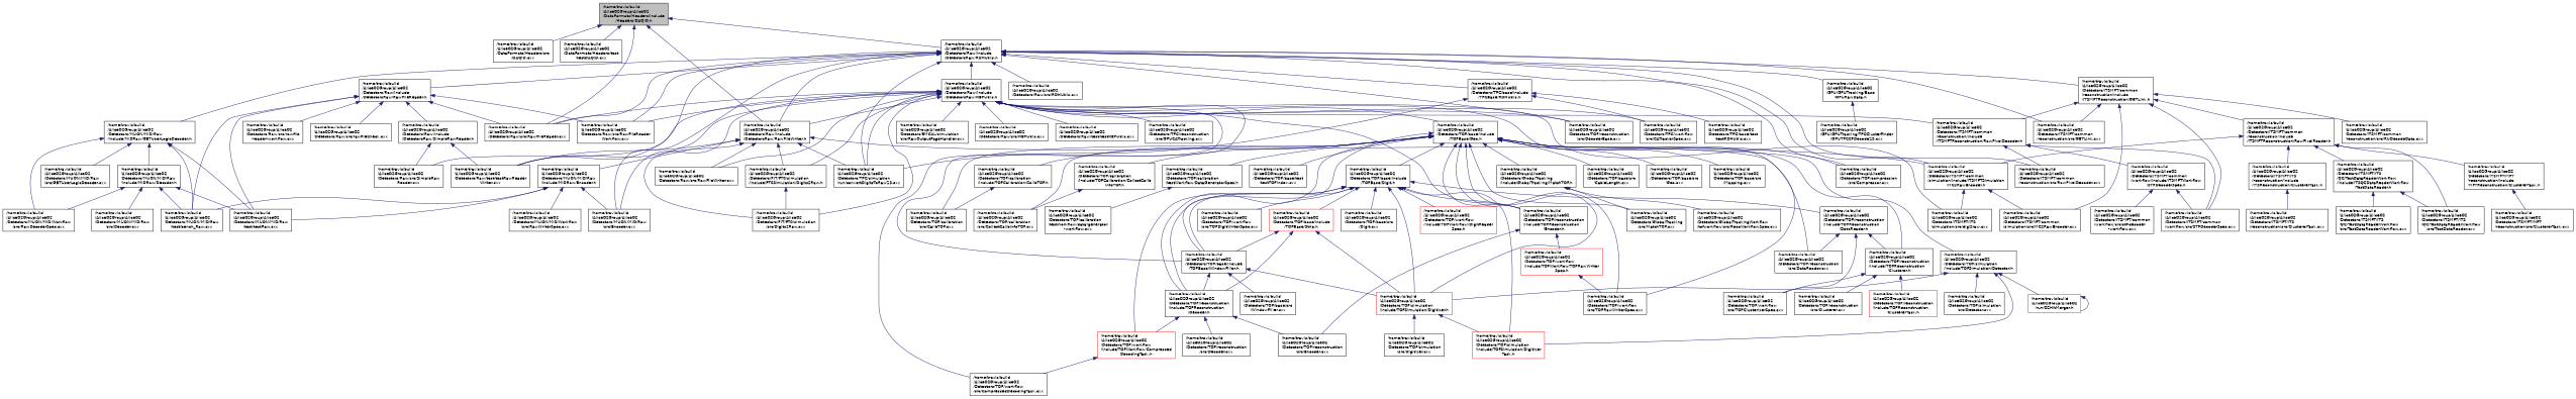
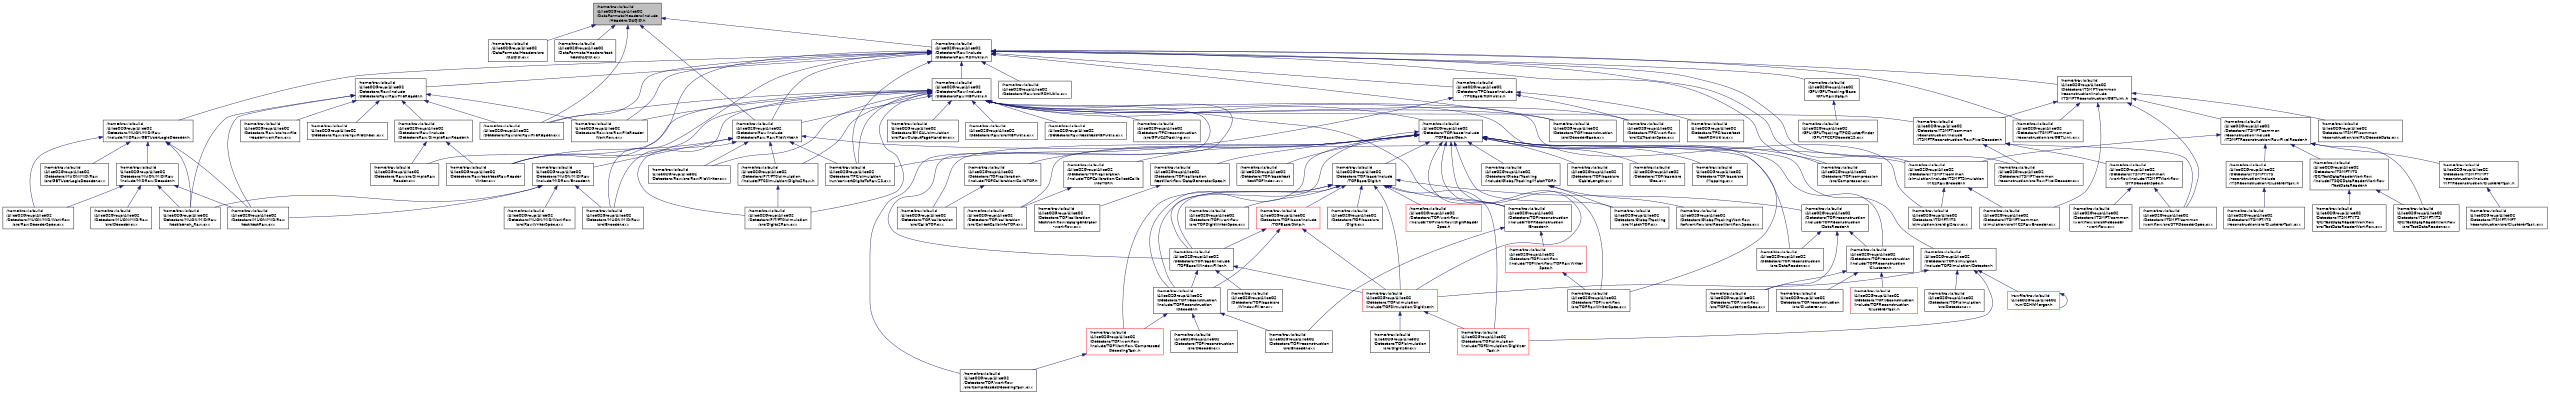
  digraph {
    node [color=black fontname=Helvetica fontsize=10 shape=record]
    edge [color=midnightblue dir=back fontname=Helvetica fontsize=10 labelfontname=Helvetica labelfontsize=10 style=solid]
    n1 [fillcolor=grey75 fontcolor=black height=0.2 label="/home/travis/build\l/AliceO2Group/AliceO2\l/DataFormats/Headers/include\l/Headers/DAQID.h" style=filled width=0.4]
    n2 [height=0.2 label="/home/travis/build\l/AliceO2Group/AliceO2\l/DataFormats/Headers/src\l/DAQID.cxx" width=0.4]
    n3 [height=0.2 label="/home/travis/build\l/AliceO2Group/AliceO2\l/DataFormats/Headers/test\l/testDAQID.cxx" width=0.4]
    n4 [height=0.2 label="/home/travis/build\l/AliceO2Group/AliceO2\l/Detectors/Raw/include\l/DetectorsRaw/RawFileWriter.h" width=0.4]
    n5 [height=0.2 label="/home/travis/build\l/AliceO2Group/AliceO2\l/Detectors/Raw/include\l/DetectorsRaw/RDHUtils.h" width=0.4]
    n6 [height=0.2 label="/home/travis/build\l/AliceO2Group/AliceO2\l/Detectors/Raw/src/RawFileReader.cxx" width=0.4]
    n7 [height=0.2 label="/home/travis/build\l/AliceO2Group/AliceO2\l/Detectors/FIT/FT0/simulation\l/include/FT0Simulation/Digits2Raw.h" width=0.4]
    n8 [height=0.2 label="/home/travis/build\l/AliceO2Group/AliceO2\l/Detectors/FIT/FT0/simulation\l/src/Digits2Raw.cxx" width=0.4]
    n9 [height=0.2 label="/home/travis/build\l/AliceO2Group/AliceO2\l/Detectors/ITSMFT/common\l/simulation/include/ITSMFTSimulation\l/MC2RawEncoder.h" width=0.4]
    n10 [height=0.2 label="/home/travis/build\l/AliceO2Group/AliceO2\l/Detectors/MUON/MID/Raw\l/include/MIDRaw/Encoder.h" width=0.4]
    n11 [height=0.2 label="/home/travis/build\l/AliceO2Group/AliceO2\l/Detectors/Raw/src/RawFileWriter.cxx" width=0.4]
    n12 [height=0.2 label="/home/travis/build\l/AliceO2Group/AliceO2\l/Detectors/Raw/test/testRawReader\lWriter.cxx" width=0.4]
    n13 [height=0.2 label="/home/travis/build\l/AliceO2Group/AliceO2\l/Detectors/TPC/simulation\l/run/convertDigitsToRawZS.cxx" width=0.4]
    n14 [height=0.2 label="/home/travis/build\l/AliceO2Group/AliceO2\l/Detectors/ITSMFT/common\l/simulation/src/MC2RawEncoder.cxx" width=0.4]
    n15 [height=0.2 label="/home/travis/build\l/AliceO2Group/AliceO2\l/Detectors/ITSMFT/ITS\l/simulation/src/digi2raw.cxx" width=0.4]
    n16 [height=0.2 label="/home/travis/build\l/AliceO2Group/AliceO2\l/Detectors/MUON/MID/Raw\l/src/Encoder.cxx" width=0.4]
    n17 [height=0.2 label="/home/travis/build\l/AliceO2Group/AliceO2\l/Detectors/MUON/MID/Raw\l/test/bench_Raw.cxx" width=0.4]
    n18 [height=0.2 label="/home/travis/build\l/AliceO2Group/AliceO2\l/Detectors/MUON/MID/Raw\l/test/testRaw.cxx" width=0.4]
    n19 [height=0.2 label="/home/travis/build\l/AliceO2Group/AliceO2\l/Detectors/MUON/MID/Workflow\l/src/RawWriterSpec.cxx" width=0.4]
    n20 [height=0.2 label="/home/travis/build\l/AliceO2Group/AliceO2\l/Detectors/ITSMFT/common\l/reconstruction/include\l/ITSMFTReconstruction/GBTLink.h" width=0.4]
    n21 [height=0.2 label="/home/travis/build\l/AliceO2Group/AliceO2\l/Detectors/ITSMFT/common\l/reconstruction/src/RawPixelDecoder.cxx" width=0.4]
    n22 [height=0.2 label="/home/travis/build\l/AliceO2Group/AliceO2\l/Detectors/ITSMFT/common\l/reconstruction/src/GBTLink.cxx" width=0.4]
    n23 [height=0.2 label="/home/travis/build\l/AliceO2Group/AliceO2\l/Detectors/MUON/MID/Raw\l/include/MIDRaw/GBTUserLogicDecoder.h" width=0.4]
    n24 [height=0.2 label="/home/travis/build\l/AliceO2Group/AliceO2\l/Detectors/Raw/include\l/DetectorsRaw/HBFUtils.h" width=0.4]
    n25 [height=0.2 label="/home/travis/build\l/AliceO2Group/AliceO2\l/Detectors/Raw/src/RawFileReader\lWorkflow.cxx" width=0.4]
    n26 [height=0.2 label="/home/travis/build\l/AliceO2Group/AliceO2\l/Detectors/TOF/compression\l/src/Compressor.cxx" width=0.4]
    n27 [height=0.2 label="/home/travis/build\l/AliceO2Group/AliceO2\l/Detectors/TOF/reconstruction\l/src/DecoderBase.cxx" width=0.4]
    n28 [height=0.2 label="/home/travis/build\l/AliceO2Group/AliceO2\l/Detectors/Raw/include\l/DetectorsRaw/RawFileReader.h" width=0.4]
    n29 [height=0.2 label="/home/travis/build\l/AliceO2Group/AliceO2\l/Detectors/Raw/src/RDHUtils.cxx" width=0.4]
    n30 [height=0.2 label="/home/travis/build\l/AliceO2Group/AliceO2\l/Detectors/TPC/base/include\l/TPCBase/RDHUtils.h" width=0.4]
    n31 [height=0.2 label="/home/travis/build\l/AliceO2Group/AliceO2\l/GPU/GPUTracking/Base\l/GPURawData.h" width=0.4]
    n32 [height=0.2 label="/home/travis/build\l/AliceO2Group/AliceO2\l/Detectors/ITSMFT/common\l/reconstruction/include\l/ITSMFTReconstruction/RawPixelDecoder.h" width=0.4]
    n33 [height=0.2 label="/home/travis/build\l/AliceO2Group/AliceO2\l/Detectors/ITSMFT/common\l/workflow/src/STFDecoderSpec.cxx" width=0.4]
    n34 [height=0.2 label="/home/travis/build\l/AliceO2Group/AliceO2\l/Detectors/ITSMFT/common\l/reconstruction/include\l/ITSMFTReconstruction/RawPixelReader.h" width=0.4]
    n35 [height=0.2 label="/home/travis/build\l/AliceO2Group/AliceO2\l/Detectors/ITSMFT/common\l/reconstruction/src/RUDecodeData.cxx" width=0.4]
    n36 [height=0.2 label="/home/travis/build\l/AliceO2Group/AliceO2\l/Detectors/ITSMFT/common\l/workflow/include/ITSMFTWorkflow\l/STFDecoderSpec.h" width=0.4]
    n37 [height=0.2 label="/home/travis/build\l/AliceO2Group/AliceO2\l/Detectors/ITSMFT/common\l/workflow/src/stf-decoder\l-workflow.cxx" width=0.4]
    n38 [height=0.2 label="/home/travis/build\l/AliceO2Group/AliceO2\l/Detectors/ITSMFT/ITS\l/QC/TestDataReaderWorkflow\l/include/ITSQCDataReaderWorkflow\l/TestDataReader.h" width=0.4]
    n39 [height=0.2 label="/home/travis/build\l/AliceO2Group/AliceO2\l/Detectors/ITSMFT/ITS\l/QC/TestDataReaderWorkflow\l/src/TestDataReader.cxx" width=0.4]
    n40 [height=0.2 label="/home/travis/build\l/AliceO2Group/AliceO2\l/Detectors/ITSMFT/ITS\l/reconstruction/include\l/ITSReconstruction/ClustererTask.h" width=0.4]
    n41 [height=0.2 label="/home/travis/build\l/AliceO2Group/AliceO2\l/Detectors/ITSMFT/MFT\l/reconstruction/include\l/MFTReconstruction/ClustererTask.h" width=0.4]
    n42 [height=0.2 label="/home/travis/build\l/AliceO2Group/AliceO2\l/Detectors/ITSMFT/ITS\l/QC/TestDataReaderWorkflow\l/src/TestDataReaderWorkflow.cxx" width=0.4]
    n43 [height=0.2 label="/home/travis/build\l/AliceO2Group/AliceO2\l/Detectors/ITSMFT/ITS\l/reconstruction/src/ClustererTask.cxx" width=0.4]
    n44 [height=0.2 label="/home/travis/build\l/AliceO2Group/AliceO2\l/Detectors/ITSMFT/MFT\l/reconstruction/src/ClustererTask.cxx" width=0.4]
    n45 [height=0.2 label="/home/travis/build\l/AliceO2Group/AliceO2\l/Detectors/MUON/MID/Raw\l/include/MIDRaw/Decoder.h" width=0.4]
    n46 [height=0.2 label="/home/travis/build\l/AliceO2Group/AliceO2\l/Detectors/MUON/MID/Workflow\l/src/RawDecoderSpec.cxx" width=0.4]
    n47 [height=0.2 label="/home/travis/build\l/AliceO2Group/AliceO2\l/Detectors/MUON/MID/Raw\l/src/GBTUserLogicDecoder.cxx" width=0.4]
    n48 [height=0.2 label="/home/travis/build\l/AliceO2Group/AliceO2\l/Detectors/MUON/MID/Raw\l/src/Decoder.cxx" width=0.4]
    n49 [height=0.2 label="/home/travis/build\l/AliceO2Group/AliceO2\l/Detectors/EMCAL/simulation\l/src/RawOutputPageHandler.cxx" width=0.4]
    n50 [height=0.2 label="/home/travis/build\l/AliceO2Group/AliceO2\l/Detectors/Raw/src/HBFUtils.cxx" width=0.4]
    n51 [height=0.2 label="/home/travis/build\l/AliceO2Group/AliceO2\l/Detectors/Raw/src/SimpleRaw\lReader.cxx" width=0.4]
    n52 [height=0.2 label="/home/travis/build\l/AliceO2Group/AliceO2\l/Detectors/Raw/test/testHBFUtils.cxx" width=0.4]
    n53 [height=0.2 label="/home/travis/build\l/AliceO2Group/AliceO2\l/Detectors/TOF/base/include\l/TOFBase/Geo.h" width=0.4]
    n54 [height=0.2 label="/home/travis/build\l/AliceO2Group/AliceO2\l/Detectors/TOF/base/include\l/TOFBase/WindowFiller.h" width=0.4]
    n55 [height=0.2 label="/home/travis/build\l/AliceO2Group/AliceO2\l/Detectors/TOF/workflow\l/src/CompressedDecodingTask.cxx" width=0.4]
    n56 [height=0.2 label="/home/travis/build\l/AliceO2Group/AliceO2\l/Detectors/TOF/reconstruction\l/include/TOFReconstruction\l/Encoder.h" width=0.4]
    n57 [height=0.2 label="/home/travis/build\l/AliceO2Group/AliceO2\l/Detectors/TOF/workflow\l/src/TOFRawWriterSpec.cxx" width=0.4]
    n58 [height=0.2 label="/home/travis/build\l/AliceO2Group/AliceO2\l/Detectors/TPC/reconstruction\l/src/GPUCATracking.cxx" width=0.4]
    n59 [height=0.2 label="/home/travis/build\l/AliceO2Group/AliceO2\l/Detectors/TPC/workflow\l/src/CATrackerSpec.cxx" width=0.4]
    n60 [height=0.2 label="/home/travis/build\l/AliceO2Group/AliceO2\l/Detectors/GlobalTracking\l/include/GlobalTracking/MatchTOF.h" width=0.4]
    n61 [height=0.2 label="/home/travis/build\l/AliceO2Group/AliceO2\l/Detectors/GlobalTracking\l/src/MatchTOF.cxx" width=0.4]
    n62 [height=0.2 label="/home/travis/build\l/AliceO2Group/AliceO2\l/Detectors/TOF/base/include\l/TOFBase/Digit.h" width=0.4]
    n63 [height=0.2 label="/home/travis/build\l/AliceO2Group/AliceO2\l/Detectors/TOF/reconstruction\l/include/TOFReconstruction\l/Decoder.h" width=0.4]
    n64 [color=red height=0.2 label="/home/travis/build\l/AliceO2Group/AliceO2\l/Detectors/TOF/simulation\l/include/TOFSimulation/Digitizer.h" width=0.4]
    n65 [height=0.2 label="/home/travis/build\l/AliceO2Group/AliceO2\l/Detectors/TOF/reconstruction\l/include/TOFReconstruction\l/Clusterer.h" width=0.4]
    n66 [height=0.2 label="/home/travis/build\l/AliceO2Group/AliceO2\l/Detectors/TOF/reconstruction\l/src/DataReader.cxx" width=0.4]
    n67 [height=0.2 label="/home/travis/build\l/AliceO2Group/AliceO2\l/Detectors/TOF/base/src\l/CableLength.cxx" width=0.4]
    n68 [height=0.2 label="/home/travis/build\l/AliceO2Group/AliceO2\l/Detectors/TOF/base/src\l/Geo.cxx" width=0.4]
    n69 [height=0.2 label="/home/travis/build\l/AliceO2Group/AliceO2\l/Detectors/TOF/base/src\l/Mapping.cxx" width=0.4]
    n70 [height=0.2 label="/home/travis/build\l/AliceO2Group/AliceO2\l/Detectors/TOF/base/test\l/testTOFIndex.cxx" width=0.4]
    n71 [height=0.2 label="/home/travis/build\l/AliceO2Group/AliceO2\l/Detectors/TOF/calibration\l/include/TOFCalibration/CalibTOF.h" width=0.4]
    n72 [height=0.2 label="/home/travis/build\l/AliceO2Group/AliceO2\l/Detectors/TOF/calibration\l/src/CalibTOF.cxx" width=0.4]
    n73 [height=0.2 label="/home/travis/build\l/AliceO2Group/AliceO2\l/Detectors/TOF/calibration\l/include/TOFCalibration/CollectCalib\lInfoTOF.h" width=0.4]
    n74 [height=0.2 label="/home/travis/build\l/AliceO2Group/AliceO2\l/Detectors/TOF/calibration\l/src/CollectCalibInfoTOF.cxx" width=0.4]
    n75 [height=0.2 label="/home/travis/build\l/AliceO2Group/AliceO2\l/Detectors/TOF/calibration\l/testWorkflow/DataGeneratorSpec.h" width=0.4]
    n76 [height=0.2 label="/home/travis/build\l/AliceO2Group/AliceO2\l/Detectors/TOF/simulation\l/include/TOFSimulation/Detector.h" width=0.4]
    n77 [height=0.2 label="/home/travis/build\l/AliceO2Group/AliceO2\l/Detectors/GlobalTrackingWorkflow\l/tofworkflow/src/RecoWorkflowSpec.cxx" width=0.4]
    n78 [color=red height=0.2 label="/home/travis/build\l/AliceO2Group/AliceO2\l/Detectors/TOF/base/include\l/TOFBase/Strip.h" width=0.4]
    n79 [color=red height=0.2 label="/home/travis/build\l/AliceO2Group/AliceO2\l/Detectors/TOF/workflow\l/include/TOFWorkflow/Compressed\lDecodingTask.h" width=0.4]
    n80 [color=red height=0.2 label="/home/travis/build\l/AliceO2Group/AliceO2\l/Detectors/TOF/simulation\l/include/TOFSimulation/Digitizer\lTask.h" width=0.4]
    n81 [height=0.2 label="/home/travis/build\l/AliceO2Group/AliceO2\l/Detectors/TOF/base/src\l/Digit.cxx" width=0.4]
    n82 [height=0.2 label="/home/travis/build\l/AliceO2Group/AliceO2\l/Detectors/TOF/reconstruction\l/include/TOFReconstruction\l/DataReader.h" width=0.4]
    n83 [color=red height=0.2 label="/home/travis/build\l/AliceO2Group/AliceO2\l/Detectors/TOF/workflow\l/include/TOFWorkflow/DigitReader\lSpec.h" width=0.4]
    n84 [height=0.2 label="/home/travis/build\l/AliceO2Group/AliceO2\l/Detectors/TOF/workflow\l/src/TOFDigitWriterSpec.cxx" width=0.4]
    n85 [height=0.2 label="/home/travis/build\l/AliceO2Group/AliceO2\l/Detectors/TOF/base/src\l/WindowFiller.cxx" width=0.4]
    n86 [height=0.2 label="/home/travis/build\l/AliceO2Group/AliceO2\l/Detectors/TOF/reconstruction\l/src/Decoder.cxx" width=0.4]
    n87 [height=0.2 label="/home/travis/build\l/AliceO2Group/AliceO2\l/Detectors/TOF/reconstruction\l/src/Encoder.cxx" width=0.4]
    n88 [height=0.2 label="/home/travis/build\l/AliceO2Group/AliceO2\l/Detectors/TOF/simulation\l/src/Digitizer.cxx" width=0.4]
    n89 [height=0.2 label="/home/travis/build\l/AliceO2Group/AliceO2\l/Detectors/TOF/workflow\l/src/TOFClusterizerSpec.cxx" width=0.4]
    n90 [color=red height=0.2 label="/home/travis/build\l/AliceO2Group/AliceO2\l/Detectors/TOF/reconstruction\l/include/TOFReconstruction\l/ClustererTask.h" width=0.4]
    n91 [height=0.2 label="/home/travis/build\l/AliceO2Group/AliceO2\l/Detectors/TOF/reconstruction\l/src/Clusterer.cxx" width=0.4]
    n92 [color=red height=0.2 label="/home/travis/build\l/AliceO2Group/AliceO2\l/Detectors/TOF/workflow\l/include/TOFWorkflow/TOFRawWriter\lSpec.h" width=0.4]
    n93 [height=0.2 label="/home/travis/build\l/AliceO2Group/AliceO2\l/Detectors/TOF/calibration\l/testWorkflow/data-generator\l-workflow.cxx" width=0.4]
    n94 [height=0.2 label="/home/travis/build\l/AliceO2Group/AliceO2\l/Detectors/TOF/simulation\l/src/Detector.cxx" width=0.4]
-   n95 [color=red height=0.2 label="/home/travis/build\l/AliceO2Group/AliceO2\l/run/O2HitMerger.h" width=0.4]
+   n95 [color=red height=0.2 label="/rawfile/travis/build\l/AliceO2Group/AliceO2\l/run/O2HitMerger.h" width=0.4]
    n96 [height=0.2 label="/home/travis/build\l/AliceO2Group/AliceO2\l/Detectors/Raw/include\l/DetectorsRaw/SimpleRawReader.h" width=0.4]
    n97 [height=0.2 label="/home/travis/build\l/AliceO2Group/AliceO2\l/Detectors/Raw/src/rawfile\l-reader-workflow.cxx" width=0.4]
    n98 [height=0.2 label="/home/travis/build\l/AliceO2Group/AliceO2\l/Detectors/Raw/src/rawfileCheck.cxx" width=0.4]
    n99 [height=0.2 label="/home/travis/build\l/AliceO2Group/AliceO2\l/Detectors/TPC/base/test\l/testRDHUtils.cxx" width=0.4]
    n100 [height=0.2 label="/home/travis/build\l/AliceO2Group/AliceO2\l/GPU/GPUTracking/TPCClusterFinder\l/GPUTPCCFDecodeZS.cxx" width=0.4]
    n1 -> n2
    n1 -> n3
    n1 -> n4
    n1 -> n5
    n1 -> n6
    n4 -> n7
    n4 -> n8
    n4 -> n9
    n4 -> n10
    n4 -> n11
    n4 -> n12
    n4 -> n13
    n5 -> n4
    n5 -> n6
    n5 -> n9
    n5 -> n12
    n5 -> n13
    n5 -> n16
    n5 -> n20
    n5 -> n21
    n5 -> n22
    n5 -> n23
    n5 -> n24
    n5 -> n25
    n5 -> n26
    n5 -> n27
    n5 -> n28
    n5 -> n29
    n5 -> n30
    n5 -> n31
    n7 -> n8
    n9 -> n14
    n9 -> n15
    n10 -> n16
    n10 -> n17
    n10 -> n18
    n10 -> n19
    n20 -> n14
    n20 -> n22
    n20 -> n32
    n20 -> n33
    n20 -> n34
    n20 -> n35
    n23 -> n17
    n23 -> n18
    n23 -> n45
    n23 -> n46
    n23 -> n47
    n24 -> n4
    n24 -> n6
    n24 -> n7
    n24 -> n8
    n24 -> n11
    n24 -> n12
    n24 -> n13
    n24 -> n15
    n24 -> n16
    n24 -> n25
    n24 -> n27
    n24 -> n32
    n24 -> n49
    n24 -> n50
    n24 -> n51
    n24 -> n52
    n24 -> n53
    n24 -> n54
    n24 -> n55
    n24 -> n56
    n24 -> n57
    n24 -> n58
    n24 -> n59
    n28 -> n6
    n28 -> n17
    n28 -> n18
    n28 -> n25
    n28 -> n96
    n28 -> n97
    n28 -> n98
    n30 -> n13
    n30 -> n59
    n30 -> n99
    n31 -> n100
    n32 -> n21
    n32 -> n33
    n32 -> n36
    n34 -> n9
    n34 -> n38
    n34 -> n39
    n34 -> n40
    n34 -> n41
    n36 -> n33
    n36 -> n37
    n38 -> n39
    n38 -> n42
    n40 -> n43
    n41 -> n44
    n45 -> n17
    n45 -> n18
    n45 -> n46
    n45 -> n48
    n53 -> n26
    n53 -> n54
    n53 -> n56
    n53 -> n57
    n53 -> n60
    n53 -> n61
    n53 -> n62
    n53 -> n63
    n53 -> n64
    n53 -> n65
    n53 -> n66
    n53 -> n67
    n53 -> n68
    n53 -> n69
    n53 -> n70
    n53 -> n71
    n53 -> n72
    n53 -> n73
    n53 -> n74
    n53 -> n75
    n53 -> n76
    n54 -> n63
    n54 -> n64
    n54 -> n85
    n56 -> n87
    n56 -> n92
    n60 -> n61
    n60 -> n77
    n62 -> n54
    n62 -> n56
    n62 -> n63
    n62 -> n64
    n62 -> n78
    n62 -> n79
    n62 -> n80
    n62 -> n81
    n62 -> n82
    n62 -> n83
    n62 -> n84
    n63 -> n79
    n63 -> n86
    n63 -> n87
    n64 -> n80
    n64 -> n88
    n65 -> n89
    n65 -> n90
    n65 -> n91
    n71 -> n72
    n73 -> n74
    n75 -> n93
    n76 -> n64
    n76 -> n80
    n76 -> n94
    n76 -> n95
    n78 -> n54
    n78 -> n63
    n78 -> n64
    n79 -> n55
    n82 -> n65
    n82 -> n66
    n82 -> n89
    n92 -> n57
    n95 -> n95
    n96 -> n12
    n96 -> n51
  }
